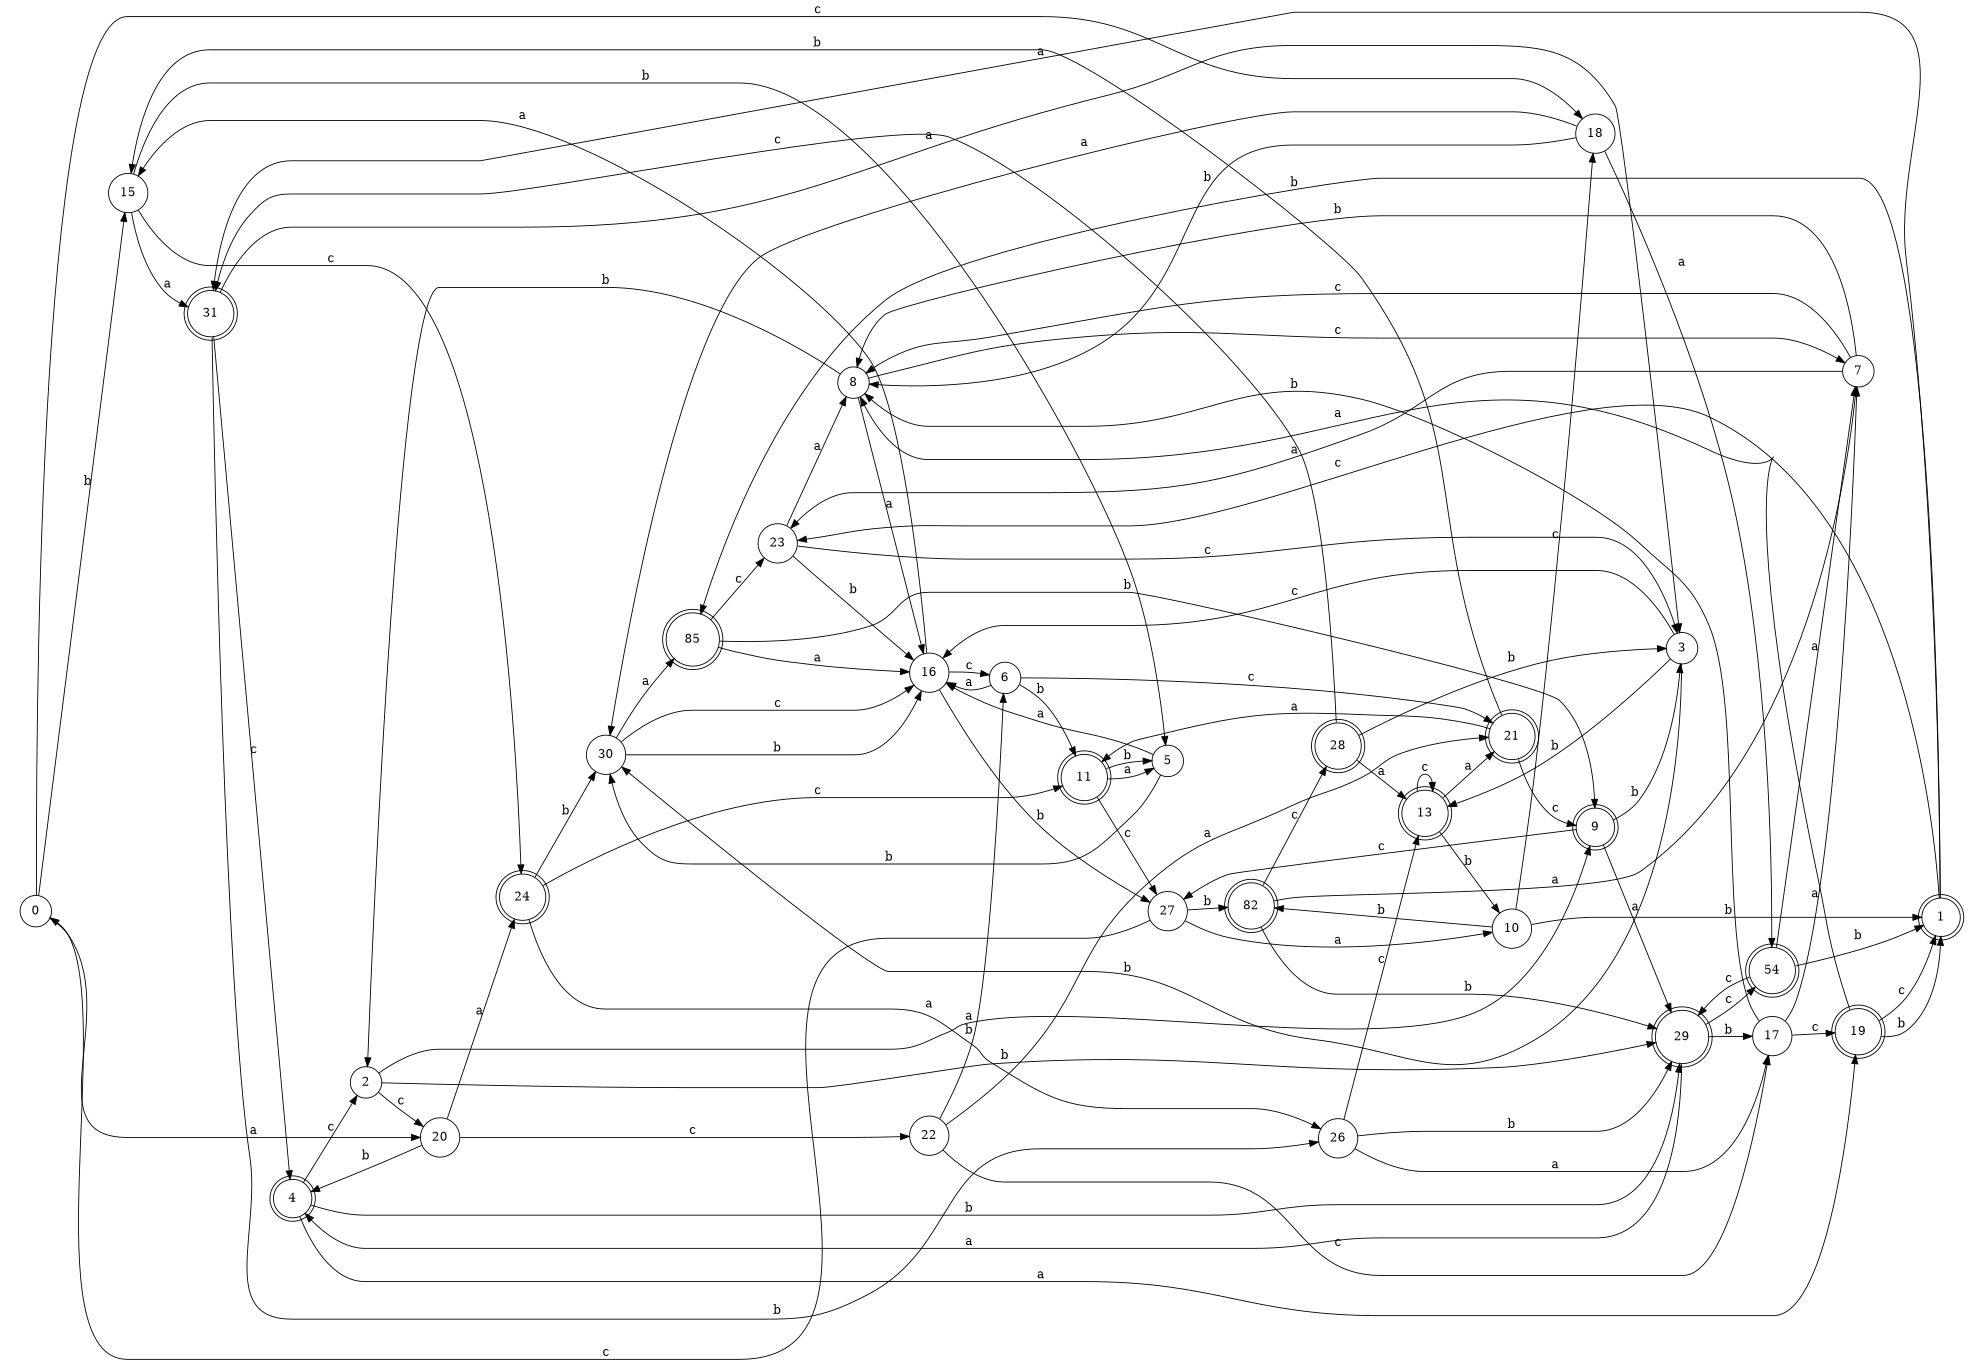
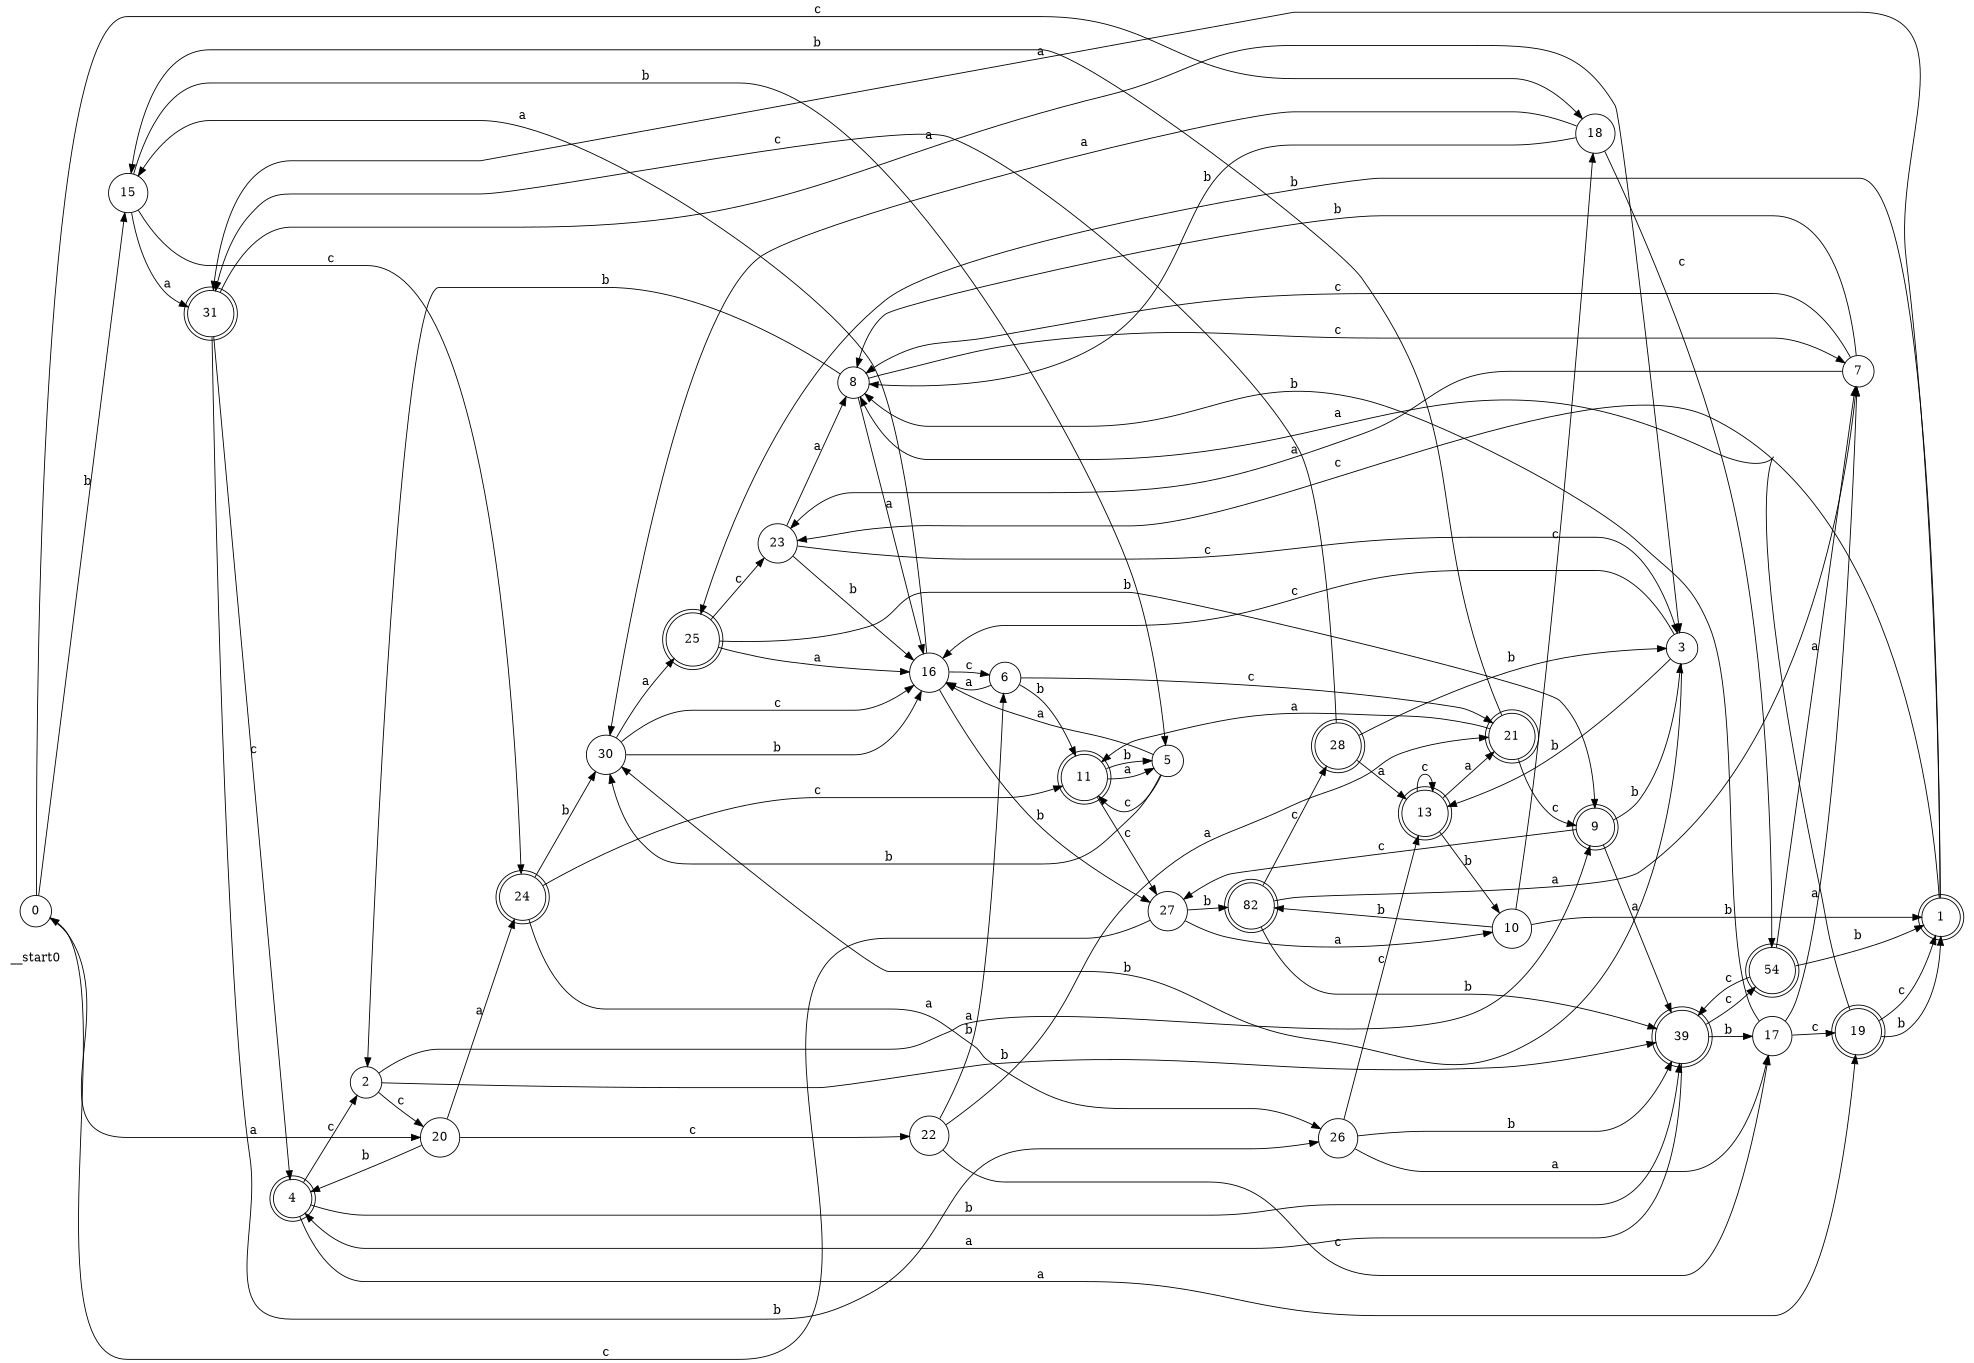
  digraph {
    rankdir=LR
    node [shape=circle color=black fillcolor=white style=filled]
+   __start0 [shape=none color="" fillcolor="" style=""]
    n2 [label=0]
    n3 [label=15]
    n4 [label=18]
    n5 [label=20]
    n6 [label=31 shape=doublecircle style="rounded,filled"]
    n7 [label=5]
    n8 [label=24 shape=doublecircle style="rounded,filled"]
    n9 [label=30]
    n10 [label=8]
    n11 [label=54 shape=doublecircle style="rounded,filled"]
    n12 [label=4 shape=doublecircle style="rounded,filled"]
    n13 [label=22]
    n14 [label=1 shape=doublecircle style="rounded,filled"]
    n15 [label=23]
-   n16 [label=85 shape=doublecircle style="rounded,filled"]
+   n16 [label=25 shape=doublecircle style="rounded,filled"]
    n17 [label=3]
    n18 [label=16]
    n19 [label=9 shape=doublecircle style="rounded,filled"]
    n20 [label=26]
    n21 [label=2]
-   n22 [label=29 shape=doublecircle style="rounded,filled"]
+   n22 [label=39 shape=doublecircle style="rounded,filled"]
    n23 [label=27]
    n24 [label=17]
    n25 [label=13 shape=doublecircle style="rounded,filled"]
    n26 [label=21 shape=doublecircle style="rounded,filled"]
    n27 [label=10]
    n28 [label=6]
    n29 [label=19 shape=doublecircle style="rounded,filled"]
    n30 [label=11 shape=doublecircle style="rounded,filled"]
    n31 [label=7]
    n32 [label=82 shape=doublecircle style="rounded,filled"]
    n33 [label=28 shape=doublecircle style="rounded,filled"]
    n2 -> n3 [label=b]
    n2 -> n4 [label=c]
    n2 -> n5 [label=a]
    n3 -> n6 [label=a]
    n3 -> n7 [label=b]
    n3 -> n8 [label=c]
    n4 -> n9 [label=a]
    n4 -> n10 [label=b]
-   n4 -> n11 [label=a]
+   n4 -> n11 [label=c]
    n5 -> n8 [label=a]
    n5 -> n12 [label=b]
    n5 -> n13 [label=c]
    n6 -> n12 [label=c]
    n6 -> n17 [label=a]
    n6 -> n20 [label=b]
    n7 -> n9 [label=b]
    n7 -> n18 [label=a]
+   n7 -> n30 [label=c]
    n8 -> n9 [label=b]
    n8 -> n20 [label=a]
    n8 -> n30 [label=c]
    n9 -> n16 [label=a]
    n9 -> n18 [label=b]
    n9 -> n18 [label=c]
    n10 -> n18 [label=a]
    n10 -> n21 [label=b]
    n10 -> n31 [label=c]
    n11 -> n14 [label=b]
    n11 -> n22 [label=c]
    n11 -> n31 [label=a]
    n12 -> n21 [label=c]
    n12 -> n22 [label=b]
    n12 -> n29 [label=a]
    n13 -> n24 [label=c]
    n13 -> n26 [label=a]
    n13 -> n28 [label=b]
    n14 -> n6 [label=a]
    n14 -> n15 [label=c]
    n14 -> n16 [label=b]
    n15 -> n10 [label=a]
    n15 -> n17 [label=c]
    n15 -> n18 [label=b]
    n16 -> n15 [label=c]
    n16 -> n18 [label=a]
    n16 -> n19 [label=b]
    n17 -> n9 [label=b]
    n17 -> n18 [label=c]
    n17 -> n25 [label=b]
    n18 -> n3 [label=a]
    n18 -> n23 [label=b]
    n18 -> n28 [label=c]
    n19 -> n17 [label=b]
    n19 -> n22 [label=a]
    n19 -> n23 [label=c]
    n20 -> n22 [label=b]
    n20 -> n24 [label=a]
    n20 -> n25 [label=c]
    n21 -> n5 [label=c]
    n21 -> n19 [label=a]
    n21 -> n22 [label=b]
    n22 -> n11 [label=c]
    n22 -> n12 [label=a]
    n22 -> n24 [label=b]
    n23 -> n2 [label=c]
    n23 -> n27 [label=a]
    n23 -> n32 [label=b]
    n24 -> n10 [label=b]
    n24 -> n29 [label=c]
    n24 -> n31 [label=a]
    n25 -> n25 [label=c]
    n25 -> n26 [label=a]
    n25 -> n27 [label=b]
    n26 -> n3 [label=b]
    n26 -> n19 [label=c]
    n26 -> n30 [label=a]
    n27 -> n4 [label=c]
    n27 -> n14 [label=b]
    n27 -> n32 [label=b]
    n28 -> n18 [label=a]
    n28 -> n26 [label=c]
    n28 -> n30 [label=b]
    n29 -> n10 [label=a]
    n29 -> n14 [label=b]
    n29 -> n14 [label=c]
    n30 -> n7 [label=a]
    n30 -> n7 [label=b]
    n30 -> n23 [label=c]
    n31 -> n10 [label=b]
    n31 -> n10 [label=c]
    n31 -> n15 [label=a]
    n32 -> n22 [label=b]
    n32 -> n31 [label=a]
    n32 -> n33 [label=c]
    n33 -> n6 [label=c]
    n33 -> n17 [label=b]
    n33 -> n25 [label=a]
  }
